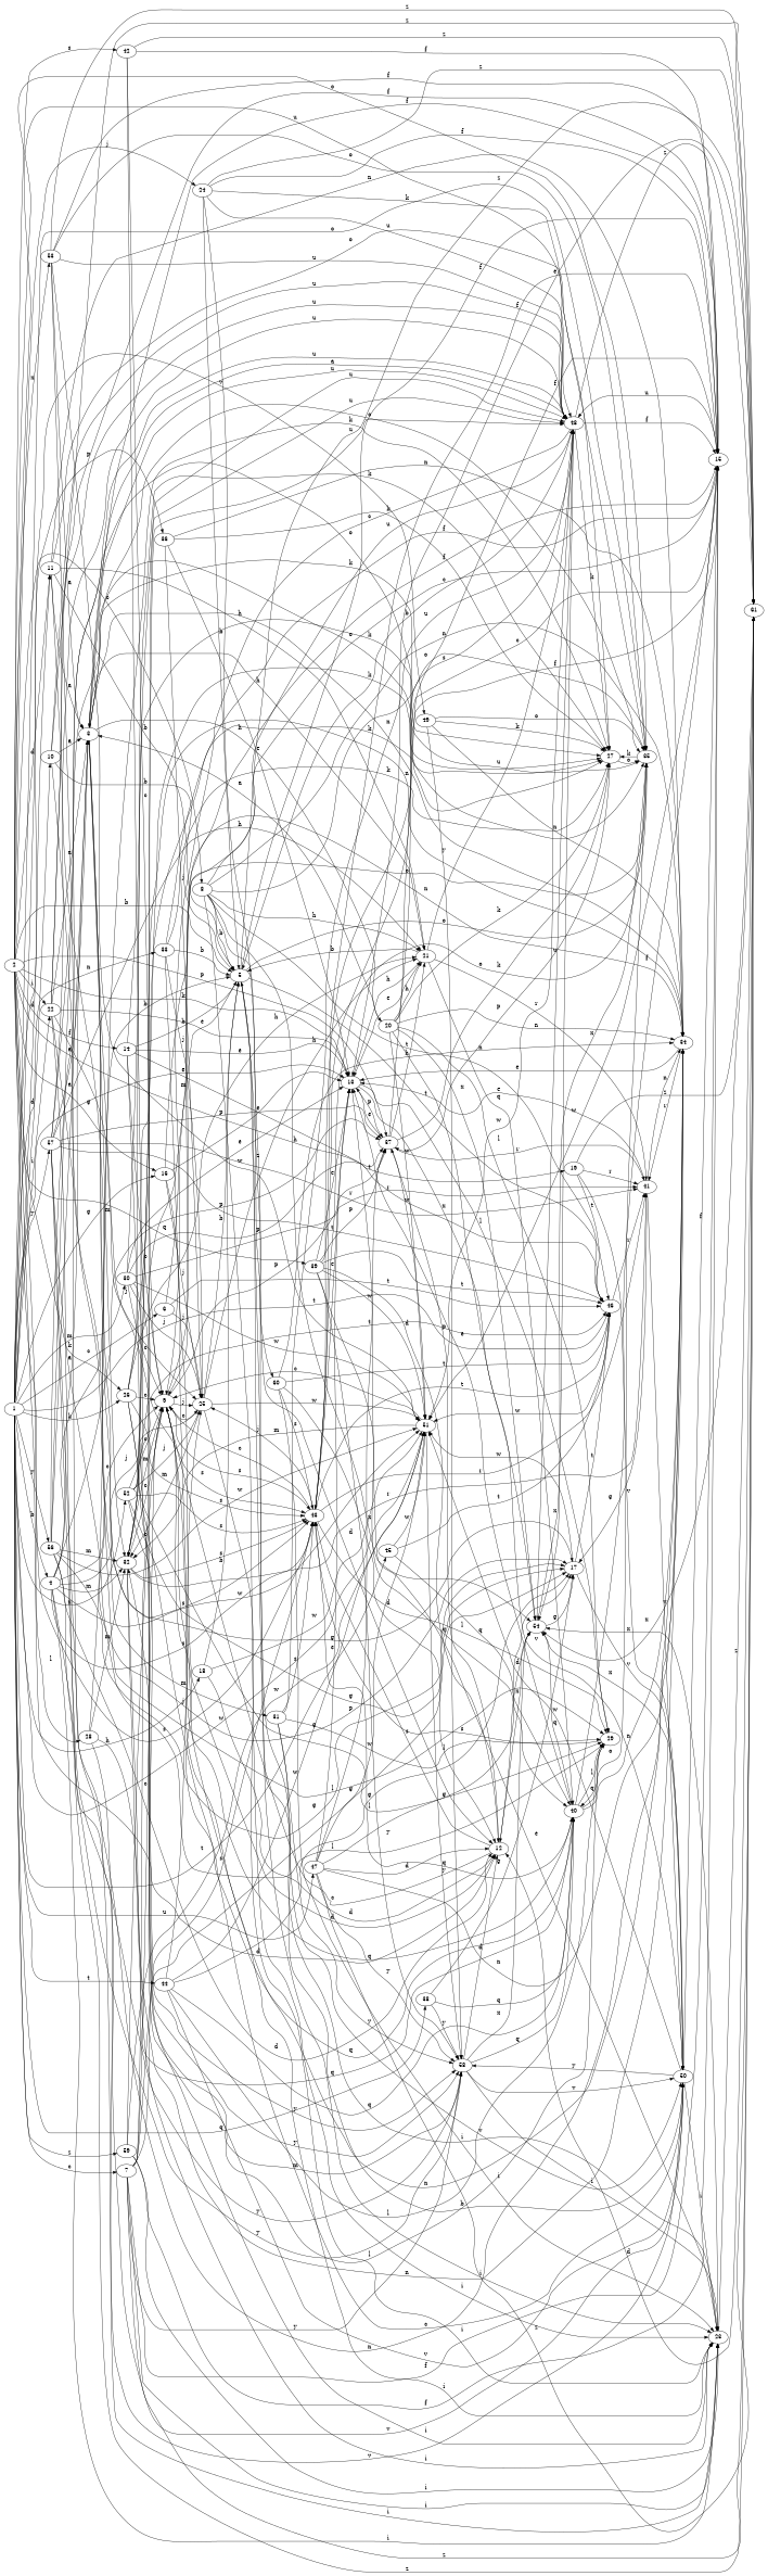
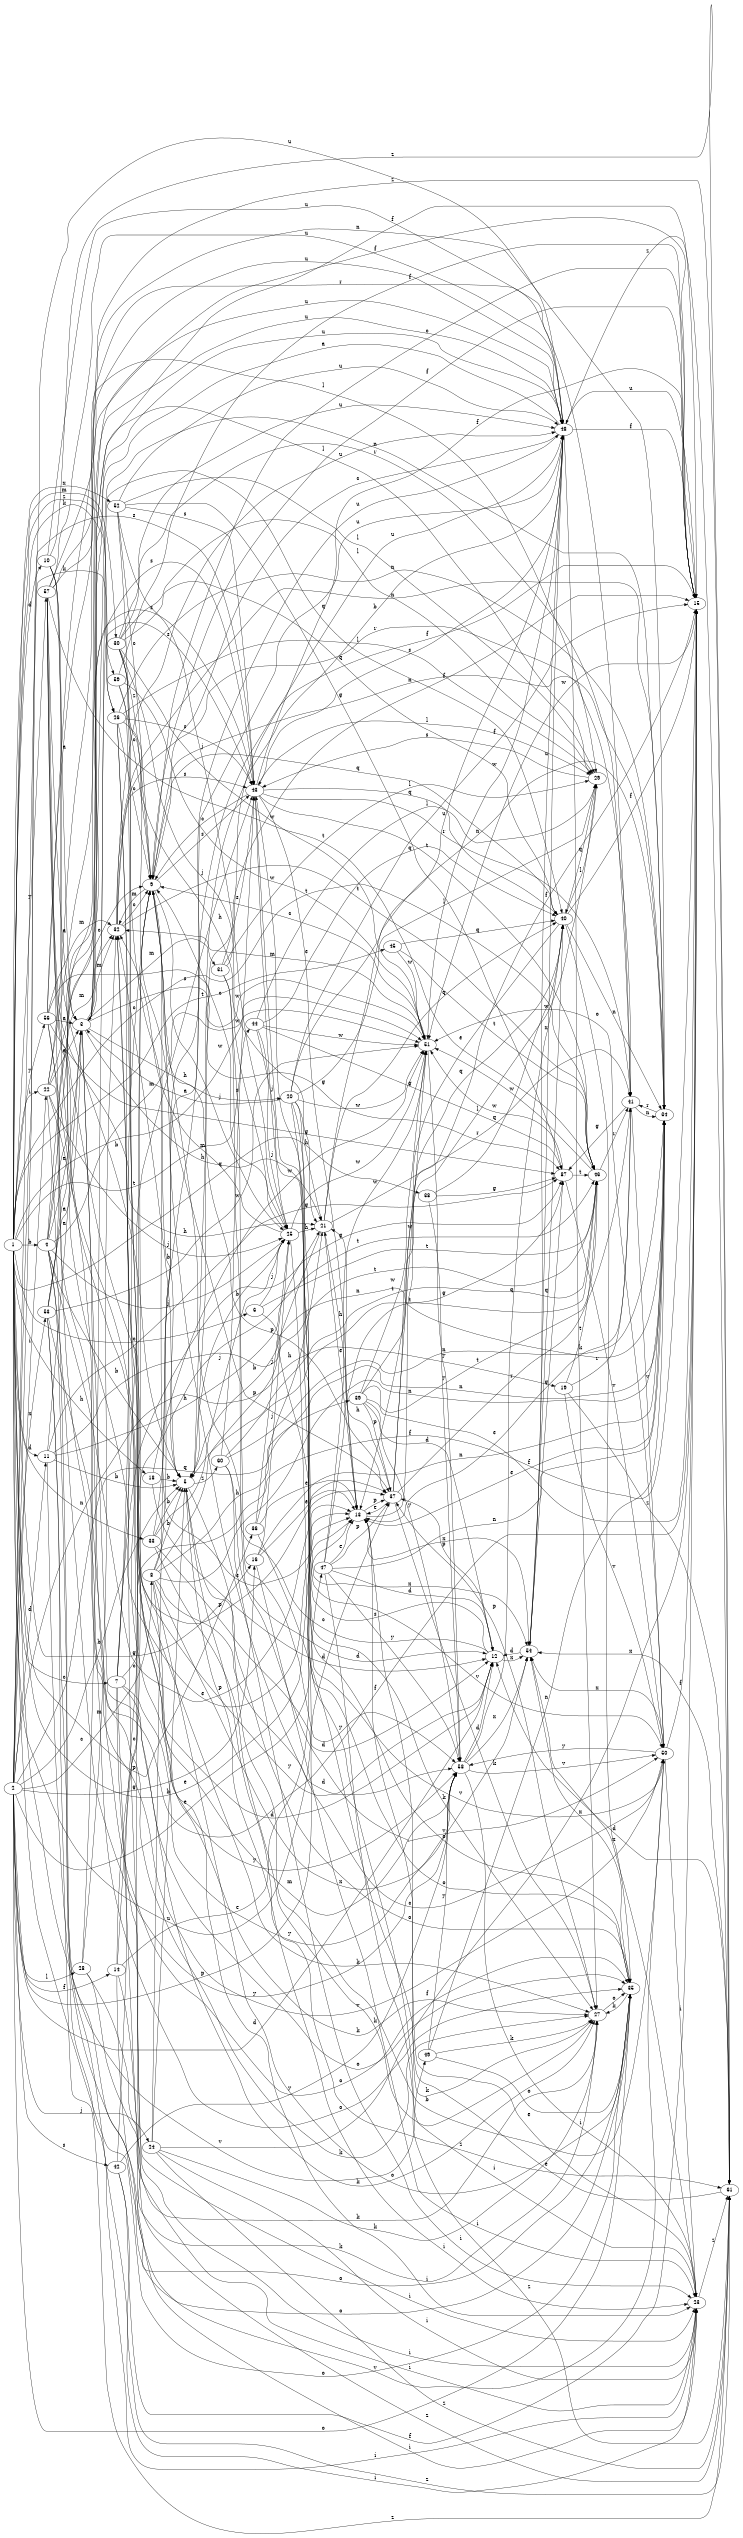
  strict digraph {
    rankdir=LR
    4
    3
    5
    25
    9
    32
    43
    51
    58
    23
    37
    20
    48
    21
    15
    34
-   17
+   17 [label=87]
    27
    35
    31
    61
    46
    60
    40
    41
    29
    13
    50
    54
    12
    10
    11
    22
    53
    56
    57
    1
    18
    33
    6
    7
    26
    30
    52
    59
    47
    16
    36
    38
    44
    49
    45
    2
    8
    14
    24
    42
    39
    19
    28
    4 -> 3 [label=a]
    4 -> 5 [label=b]
    4 -> 25 [label=j]
    4 -> 9 [label=c]
    4 -> 32 [label=m]
    4 -> 43 [label=s]
    4 -> 51 [label=w]
    4 -> 58 [label=y]
    4 -> 23 [label=i]
    4 -> 37 [label=p]
    3 -> 32 [label=m]
    3 -> 43 [label=s]
    3 -> 20 [label=h]
    3 -> 48 [label=u]
    3 -> 21 [label=h]
    3 -> 15 [label=f]
    3 -> 34 [label=n]
    3 -> 17 [label=g]
    3 -> 27 [label=k]
    3 -> 35 [label=o]
    3 -> 31 [label=m]
    5 -> 32 [label=m]
    5 -> 23 [label=i]
    5 -> 15 [label=f]
    5 -> 35 [label=o]
    5 -> 61 [label=z]
    5 -> 46 [label=t]
    5 -> 60 [label=z]
    25 -> 5 [label=b]
    25 -> 9 [label=c]
    25 -> 32 [label=m]
    25 -> 51 [label=w]
    25 -> 23 [label=i]
    25 -> 21 [label=h]
    9 -> 25 [label=j]
    9 -> 32 [label=m]
    9 -> 43 [label=s]
    9 -> 37 [label=p]
    9 -> 15 [label=f]
    9 -> 34 [label=n]
    9 -> 40 [label=q]
    32 -> 9 [label=c]
    32 -> 43 [label=s]
    32 -> 23 [label=i]
    32 -> 48 [label=u]
    32 -> 34 [label=n]
    32 -> 46 [label=t]
    32 -> 41 [label=r]
    43 -> 25 [label=j]
    43 -> 9 [label=c]
-   43 -> 15 [label=c]
+   43 -> 15 [label=f]
    43 -> 35 [label=o]
    43 -> 46 [label=t]
    43 -> 40 [label=q]
    43 -> 41 [label=r]
    43 -> 29 [label=l]
    43 -> 13 [label=e]
    51 -> 9 [label=c]
    51 -> 32 [label=m]
    51 -> 58 [label=y]
    58 -> 32 [label=m]
    58 -> 23 [label=i]
    58 -> 40 [label=q]
    58 -> 50 [label=v]
    58 -> 54 [label=x]
    58 -> 12 [label=d]
    23 -> 61 [label=z]
    23 -> 13 [label=e]
    23 -> 54 [label=x]
    37 -> 51 [label=w]
    37 -> 21 [label=h]
    37 -> 15 [label=f]
    37 -> 27 [label=k]
    37 -> 41 [label=r]
    37 -> 13 [label=e]
    20 -> 3 [label=a]
    20 -> 51 [label=w]
    20 -> 21 [label=h]
    20 -> 15 [label=f]
    20 -> 34 [label=n]
    20 -> 27 [label=k]
    20 -> 29 [label=l]
    20 -> 50 [label=v]
    20 -> 54 [label=x]
    48 -> 3 [label=a]
    48 -> 5 [label=b]
    48 -> 9 [label=c]
    48 -> 43 [label=s]
    48 -> 51 [label=w]
    48 -> 15 [label=f]
    48 -> 27 [label=k]
    48 -> 61 [label=z]
    48 -> 54 [label=x]
    21 -> 5 [label=b]
    21 -> 48 [label=u]
    21 -> 40 [label=q]
    21 -> 41 [label=r]
    21 -> 13 [label=e]
    15 -> 9 [label=c]
    15 -> 51 [label=w]
    15 -> 48 [label=u]
    34 -> 41 [label=r]
    34 -> 13 [label=e]
    17 -> 51 [label=w]
    17 -> 46 [label=t]
    17 -> 50 [label=v]
    27 -> 37 [label=p]
    27 -> 35 [label=o]
    35 -> 27 [label=k]
    35 -> 54 [label=x]
    31 -> 43 [label=s]
    31 -> 58 [label=y]
    31 -> 48 [label=u]
    31 -> 29 [label=l]
    31 -> 50 [label=v]
    61 -> 13 [label=e]
    61 -> 54 [label=x]
    61 -> 12 [label=d]
    46 -> 51 [label=w]
    46 -> 41 [label=r]
    60 -> 43 [label=s]
    60 -> 23 [label=i]
    60 -> 34 [label=n]
    60 -> 46 [label=t]
    60 -> 12 [label=d]
    40 -> 15 [label=f]
    40 -> 34 [label=n]
    40 -> 35 [label=o]
    40 -> 29 [label=l]
    40 -> 13 [label=e]
    41 -> 34 [label=n]
    41 -> 17 [label=g]
    41 -> 13 [label=e]
    41 -> 50 [label=v]
    29 -> 43 [label=s]
    29 -> 40 [label=q]
    13 -> 37 [label=p]
    13 -> 21 [label=h]
    13 -> 29 [label=l]
    13 -> 54 [label=x]
    50 -> 5 [label=b]
    50 -> 9 [label=c]
    50 -> 51 [label=w]
    50 -> 58 [label=y]
    50 -> 23 [label=i]
    50 -> 15 [label=f]
    50 -> 54 [label=x]
    54 -> 48 [label=u]
    54 -> 17 [label=g]
    54 -> 40 [label=q]
    54 -> 12 [label=d]
    12 -> 9 [label=c]
    12 -> 43 [label=s]
    12 -> 37 [label=p]
    12 -> 54 [label=x]
    10 -> 3 [label=a]
    10 -> 5 [label=b]
    10 -> 48 [label=u]
    10 -> 61 [label=z]
    10 -> 50 [label=v]
    11 -> 3 [label=a]
    11 -> 5 [label=b]
    11 -> 21 [label=h]
    11 -> 34 [label=n]
    11 -> 17 [label=g]
    11 -> 35 [label=o]
    22 -> 3 [label=a]
    22 -> 25 [label=j]
    22 -> 43 [label=s]
    22 -> 23 [label=i]
    22 -> 48 [label=u]
    22 -> 15 [label=f]
    22 -> 13 [label=e]
    53 -> 3 [label=a]
    53 -> 51 [label=w]
    53 -> 48 [label=u]
    53 -> 15 [label=f]
    53 -> 35 [label=o]
    53 -> 61 [label=z]
    53 -> 29 [label=l]
    56 -> 3 [label=a]
    56 -> 32 [label=m]
    56 -> 51 [label=w]
    56 -> 48 [label=u]
    56 -> 17 [label=g]
    56 -> 35 [label=o]
    56 -> 61 [label=z]
    56 -> 12 [label=d]
    57 -> 3 [label=a]
    57 -> 58 [label=y]
    57 -> 37 [label=p]
    57 -> 48 [label=u]
    57 -> 21 [label=h]
    57 -> 34 [label=n]
    57 -> 35 [label=o]
    57 -> 46 [label=t]
    57 -> 41 [label=r]
    57 -> 29 [label=l]
    1 -> 4 [label=b]
    1 -> 51 [label=w]
    1 -> 35 [label=o]
    1 -> 46 [label=t]
    1 -> 13 [label=e]
    1 -> 10 [label=d]
    1 -> 11 [label=d]
    1 -> 22 [label=i]
    1 -> 56 [label=y]
    1 -> 57 [label=y]
    1 -> 18 [label=h]
    1 -> 33 [label=n]
    1 -> 6 [label=c]
    1 -> 7 [label=c]
    1 -> 26 [label=k]
    1 -> 30 [label=m]
    1 -> 52 [label=x]
    1 -> 59 [label=z]
    1 -> 47 [label=u]
    1 -> 16 [label=g]
    1 -> 36 [label=p]
    1 -> 38 [label=q]
    1 -> 44 [label=t]
    1 -> 49 [label=v]
    1 -> 45 [label=t]
    18 -> 5 [label=b]
    18 -> 51 [label=w]
    18 -> 12 [label=d]
    33 -> 5 [label=b]
    33 -> 25 [label=j]
    33 -> 15 [label=f]
    33 -> 27 [label=k]
    33 -> 12 [label=d]
    6 -> 25 [label=j]
    6 -> 35 [label=o]
    6 -> 46 [label=t]
    7 -> 9 [label=c]
    7 -> 43 [label=s]
    7 -> 58 [label=y]
    7 -> 23 [label=i]
    7 -> 15 [label=f]
    7 -> 17 [label=g]
    7 -> 27 [label=k]
    7 -> 61 [label=z]
    26 -> 9 [label=c]
    26 -> 43 [label=s]
    26 -> 58 [label=y]
    26 -> 21 [label=h]
    26 -> 34 [label=n]
    26 -> 27 [label=k]
    26 -> 29 [label=l]
    30 -> 25 [label=j]
-   30 -> 9 [label=c]
+   30 -> 9 [label=z]
    30 -> 51 [label=w]
    30 -> 37 [label=p]
    30 -> 48 [label=u]
    30 -> 40 [label=q]
    30 -> 41 [label=r]
+   30 -> 29 [label=l]
    30 -> 13 [label=e]
    52 -> 25 [label=j]
    52 -> 9 [label=c]
    52 -> 43 [label=s]
    52 -> 48 [label=u]
    52 -> 17 [label=g]
    52 -> 27 [label=k]
    52 -> 29 [label=l]
    59 -> 9 [label=c]
    59 -> 51 [label=w]
    59 -> 23 [label=i]
    59 -> 15 [label=f]
    47 -> 51 [label=w]
    47 -> 58 [label=y]
    47 -> 37 [label=p]
    47 -> 34 [label=n]
    47 -> 17 [label=g]
    47 -> 61 [label=z]
    47 -> 13 [label=e]
    47 -> 12 [label=d]
    16 -> 25 [label=j]
    16 -> 23 [label=i]
    16 -> 34 [label=n]
    16 -> 13 [label=e]
    36 -> 25 [label=j]
    36 -> 34 [label=n]
    36 -> 27 [label=k]
    36 -> 13 [label=e]
    38 -> 58 [label=y]
    38 -> 17 [label=g]
    38 -> 40 [label=q]
    44 -> 25 [label=j]
    44 -> 51 [label=w]
    44 -> 17 [label=g]
    44 -> 40 [label=q]
    44 -> 29 [label=l]
    44 -> 50 [label=v]
    49 -> 58 [label=y]
    49 -> 34 [label=n]
    49 -> 27 [label=k]
    49 -> 35 [label=o]
    45 -> 51 [label=w]
    45 -> 46 [label=t]
    45 -> 40 [label=q]
    2 -> 5 [label=b]
    2 -> 43 [label=s]
    2 -> 37 [label=p]
    2 -> 48 [label=u]
    2 -> 35 [label=o]
-   2 -> 13 [label=k]
+   2 -> 13 [label=e]
    2 -> 12 [label=d]
    2 -> 11 [label=d]
    2 -> 22 [label=i]
    2 -> 53 [label=x]
    2 -> 26 [label=k]
    2 -> 16 [label=g]
    2 -> 8 [label=c]
    2 -> 14 [label=f]
    2 -> 24 [label=j]
    2 -> 42 [label=s]
    2 -> 39 [label=q]
    2 -> 19 [label=h]
    2 -> 28 [label=l]
    8 -> 5 [label=b]
    8 -> 23 [label=i]
    8 -> 48 [label=u]
    8 -> 21 [label=h]
    8 -> 34 [label=n]
    8 -> 35 [label=o]
    8 -> 46 [label=t]
    8 -> 54 [label=x]
    8 -> 12 [label=d]
-   14 -> 5 [label=b]
+   9 -> 5 [label=b]
    14 -> 9 [label=c]
    14 -> 23 [label=i]
    14 -> 27 [label=k]
    14 -> 46 [label=t]
    14 -> 13 [label=e]
    24 -> 5 [label=b]
    24 -> 23 [label=i]
    24 -> 48 [label=u]
    24 -> 15 [label=f]
    24 -> 27 [label=k]
    24 -> 61 [label=z]
    42 -> 9 [label=c]
    42 -> 58 [label=y]
    42 -> 15 [label=f]
    42 -> 61 [label=z]
    39 -> 51 [label=w]
    39 -> 58 [label=y]
    39 -> 37 [label=p]
    39 -> 15 [label=f]
    39 -> 46 [label=t]
    39 -> 40 [label=q]
-   39 -> 13 [label=e]
    39 -> 12 [label=d]
    19 -> 61 [label=z]
    19 -> 46 [label=t]
    19 -> 41 [label=r]
    19 -> 50 [label=v]
    28 -> 32 [label=m]
    28 -> 27 [label=k]
    28 -> 40 [label=q]
    28 -> 50 [label=v]
  }
